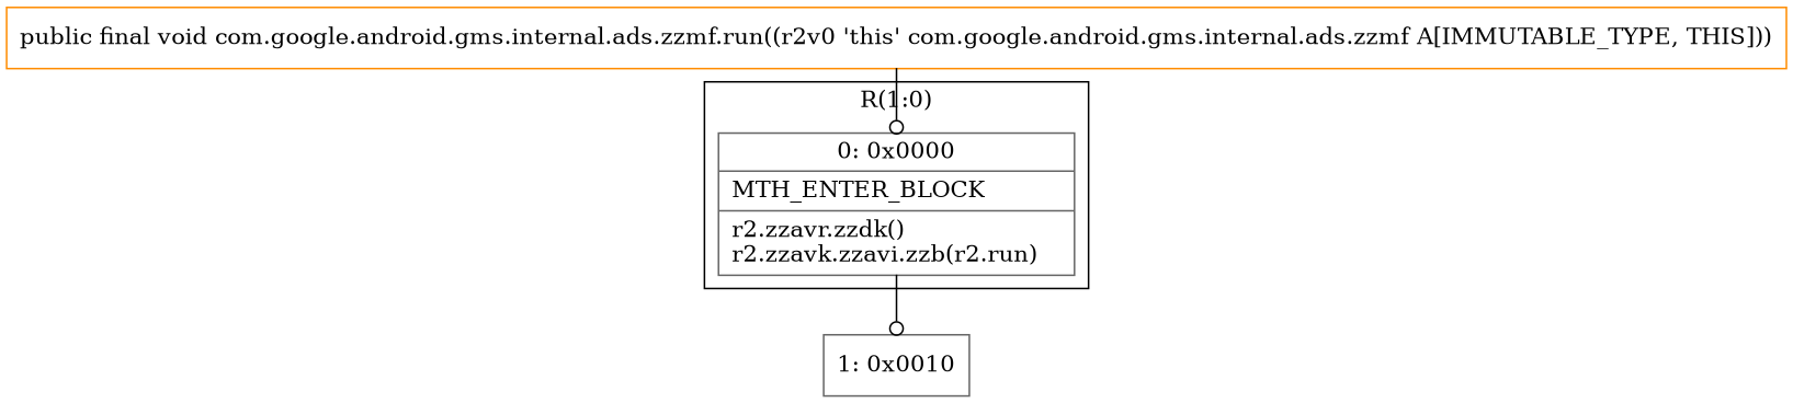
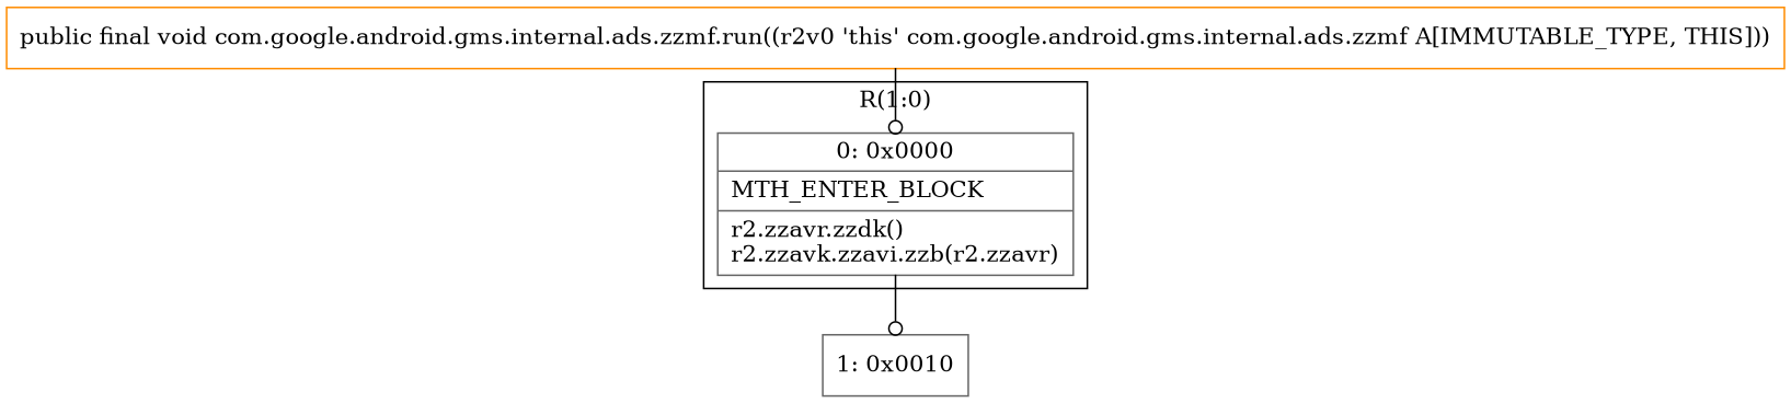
  digraph {
    node [color=gray40 shape=record]
    edge [arrowhead=odot]
-   n1 [label="{0\:\ 0x0000|MTH_ENTER_BLOCK\l|r2.zzavr.zzdk()\lr2.zzavk.zzavi.zzb(r2.run)\l}"]
+   n1 [label="{0\:\ 0x0000|MTH_ENTER_BLOCK\l|r2.zzavr.zzdk()\lr2.zzavk.zzavi.zzb(r2.zzavr)\l}"]
    n2 [label="{1\:\ 0x0010}"]
    n3 [label="{public final void com.google.android.gms.internal.ads.zzmf.run((r2v0 'this' com.google.android.gms.internal.ads.zzmf A[IMMUTABLE_TYPE, THIS])) }" color=darkorange]
    subgraph cluster_1 {
      label="R(1:0)"
      n1
    }
    n1 -> n2
    n3 -> n1
  }
